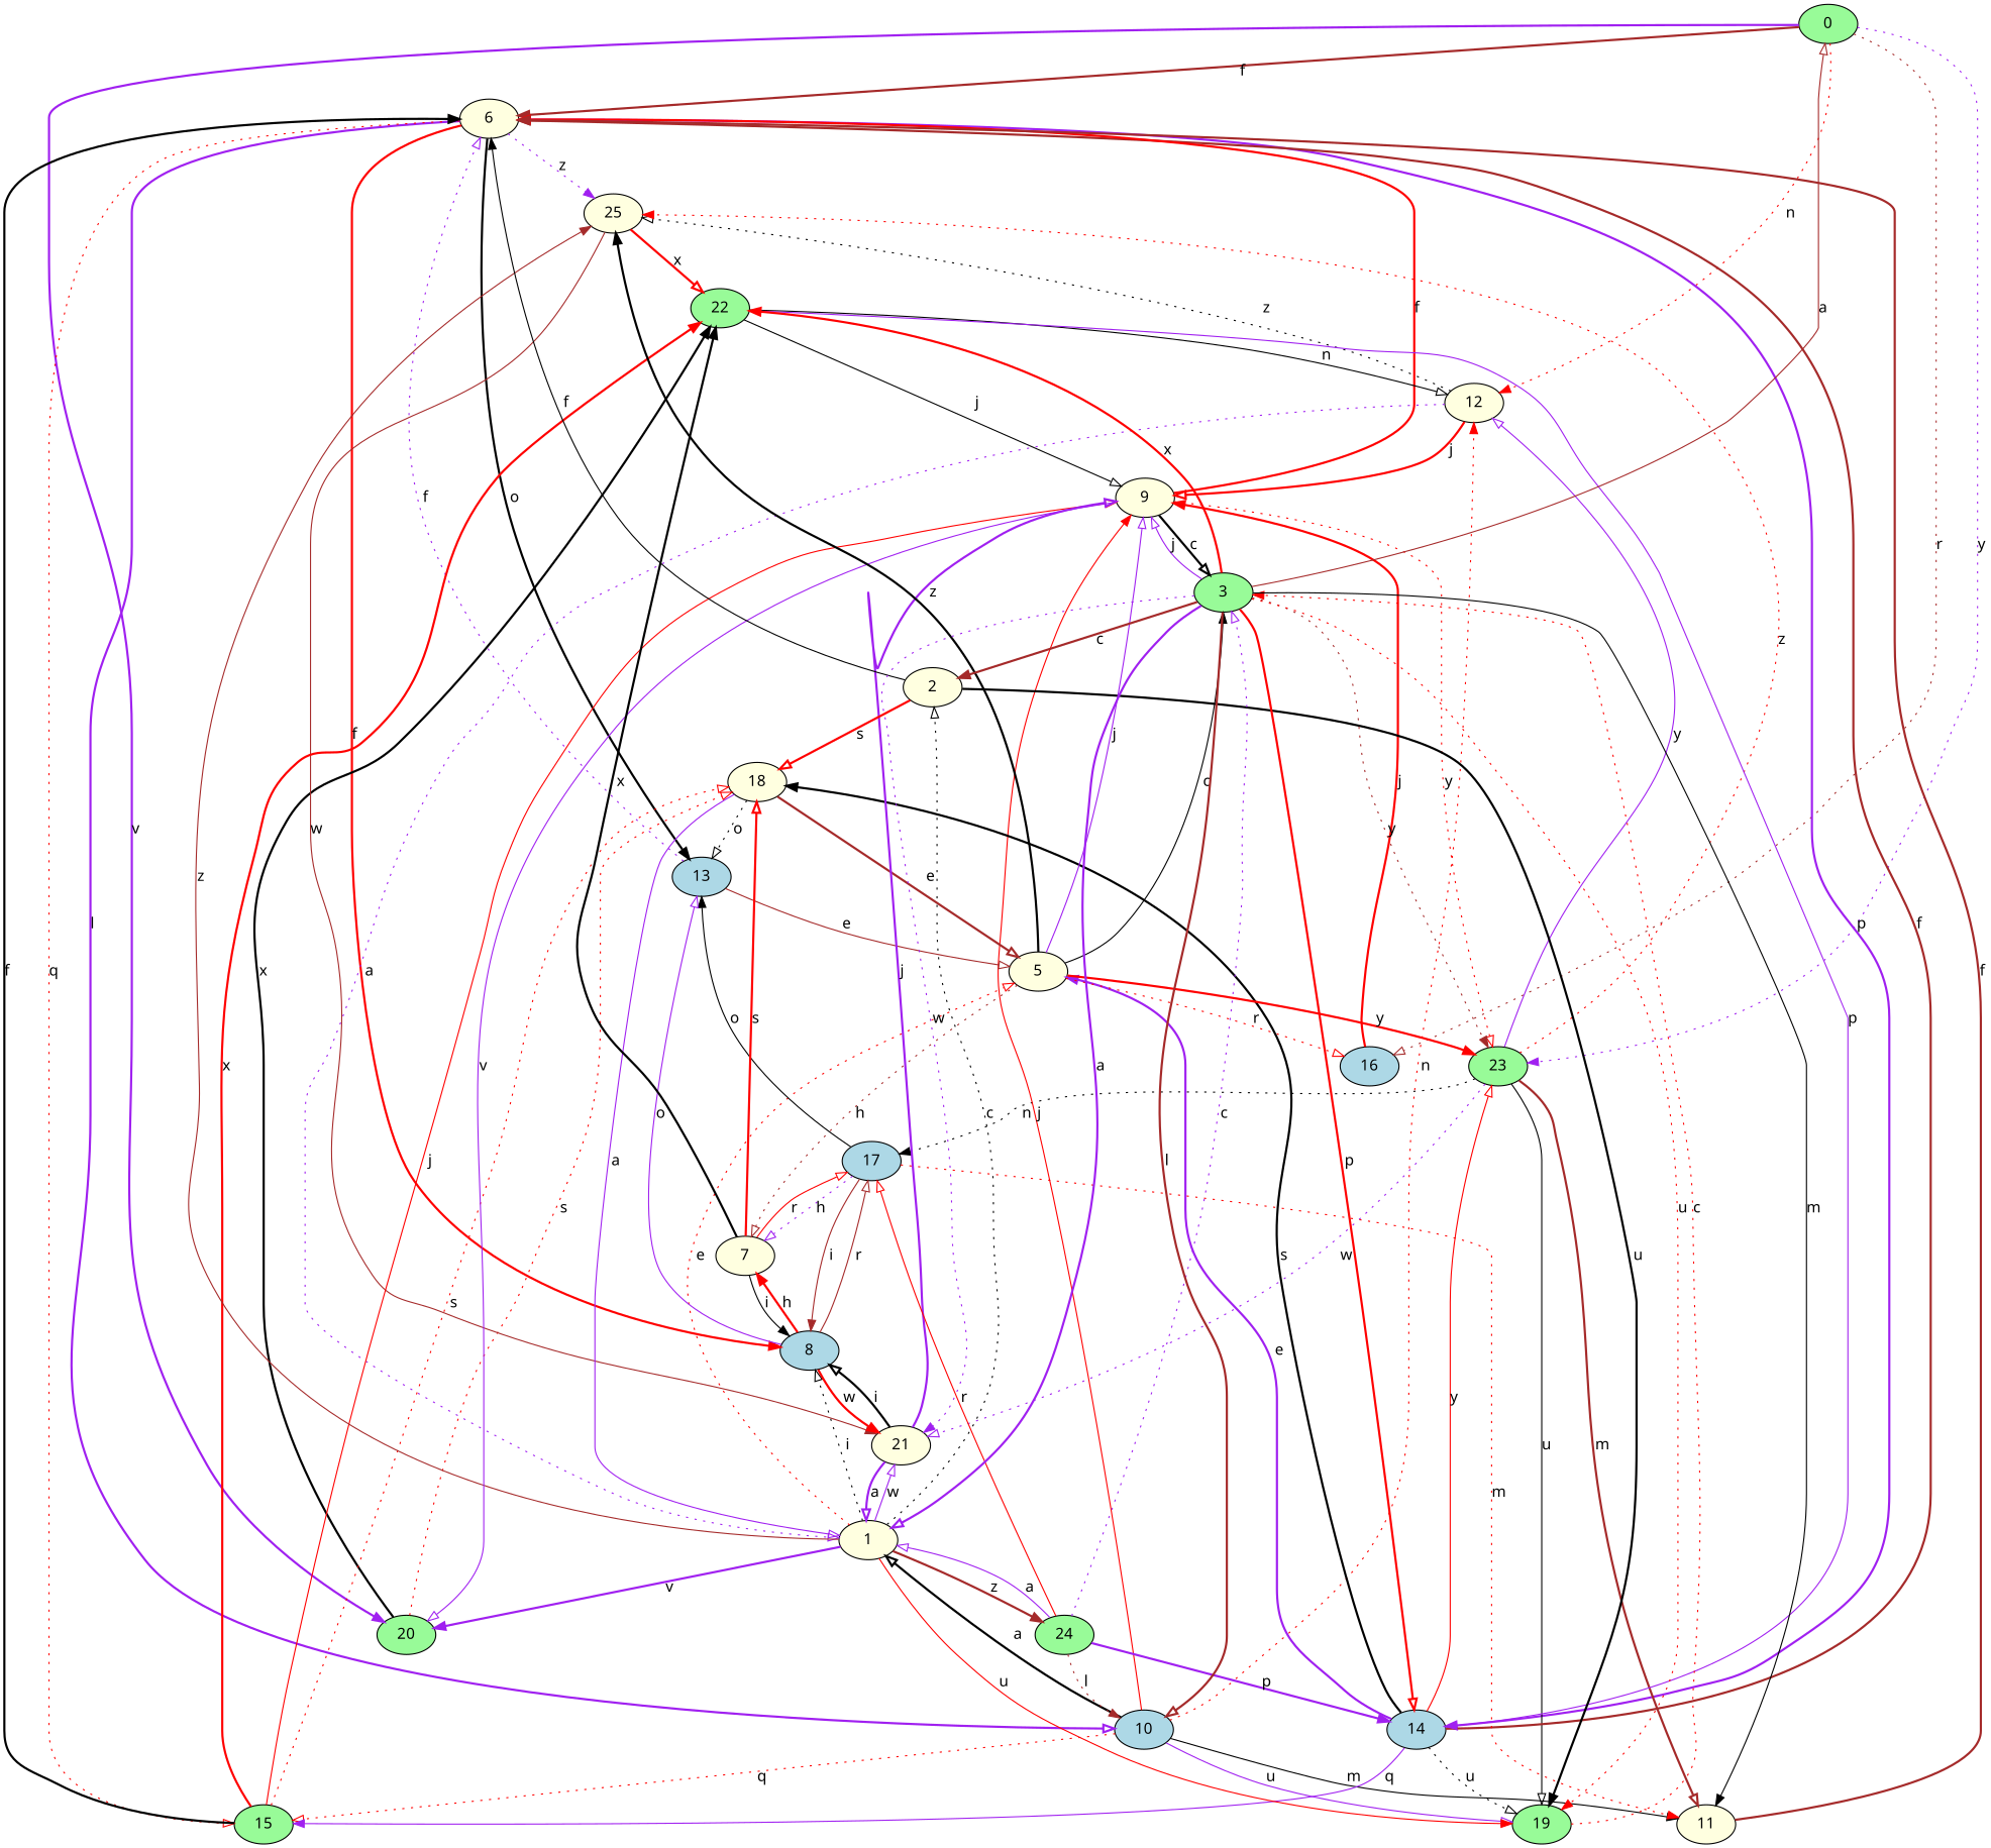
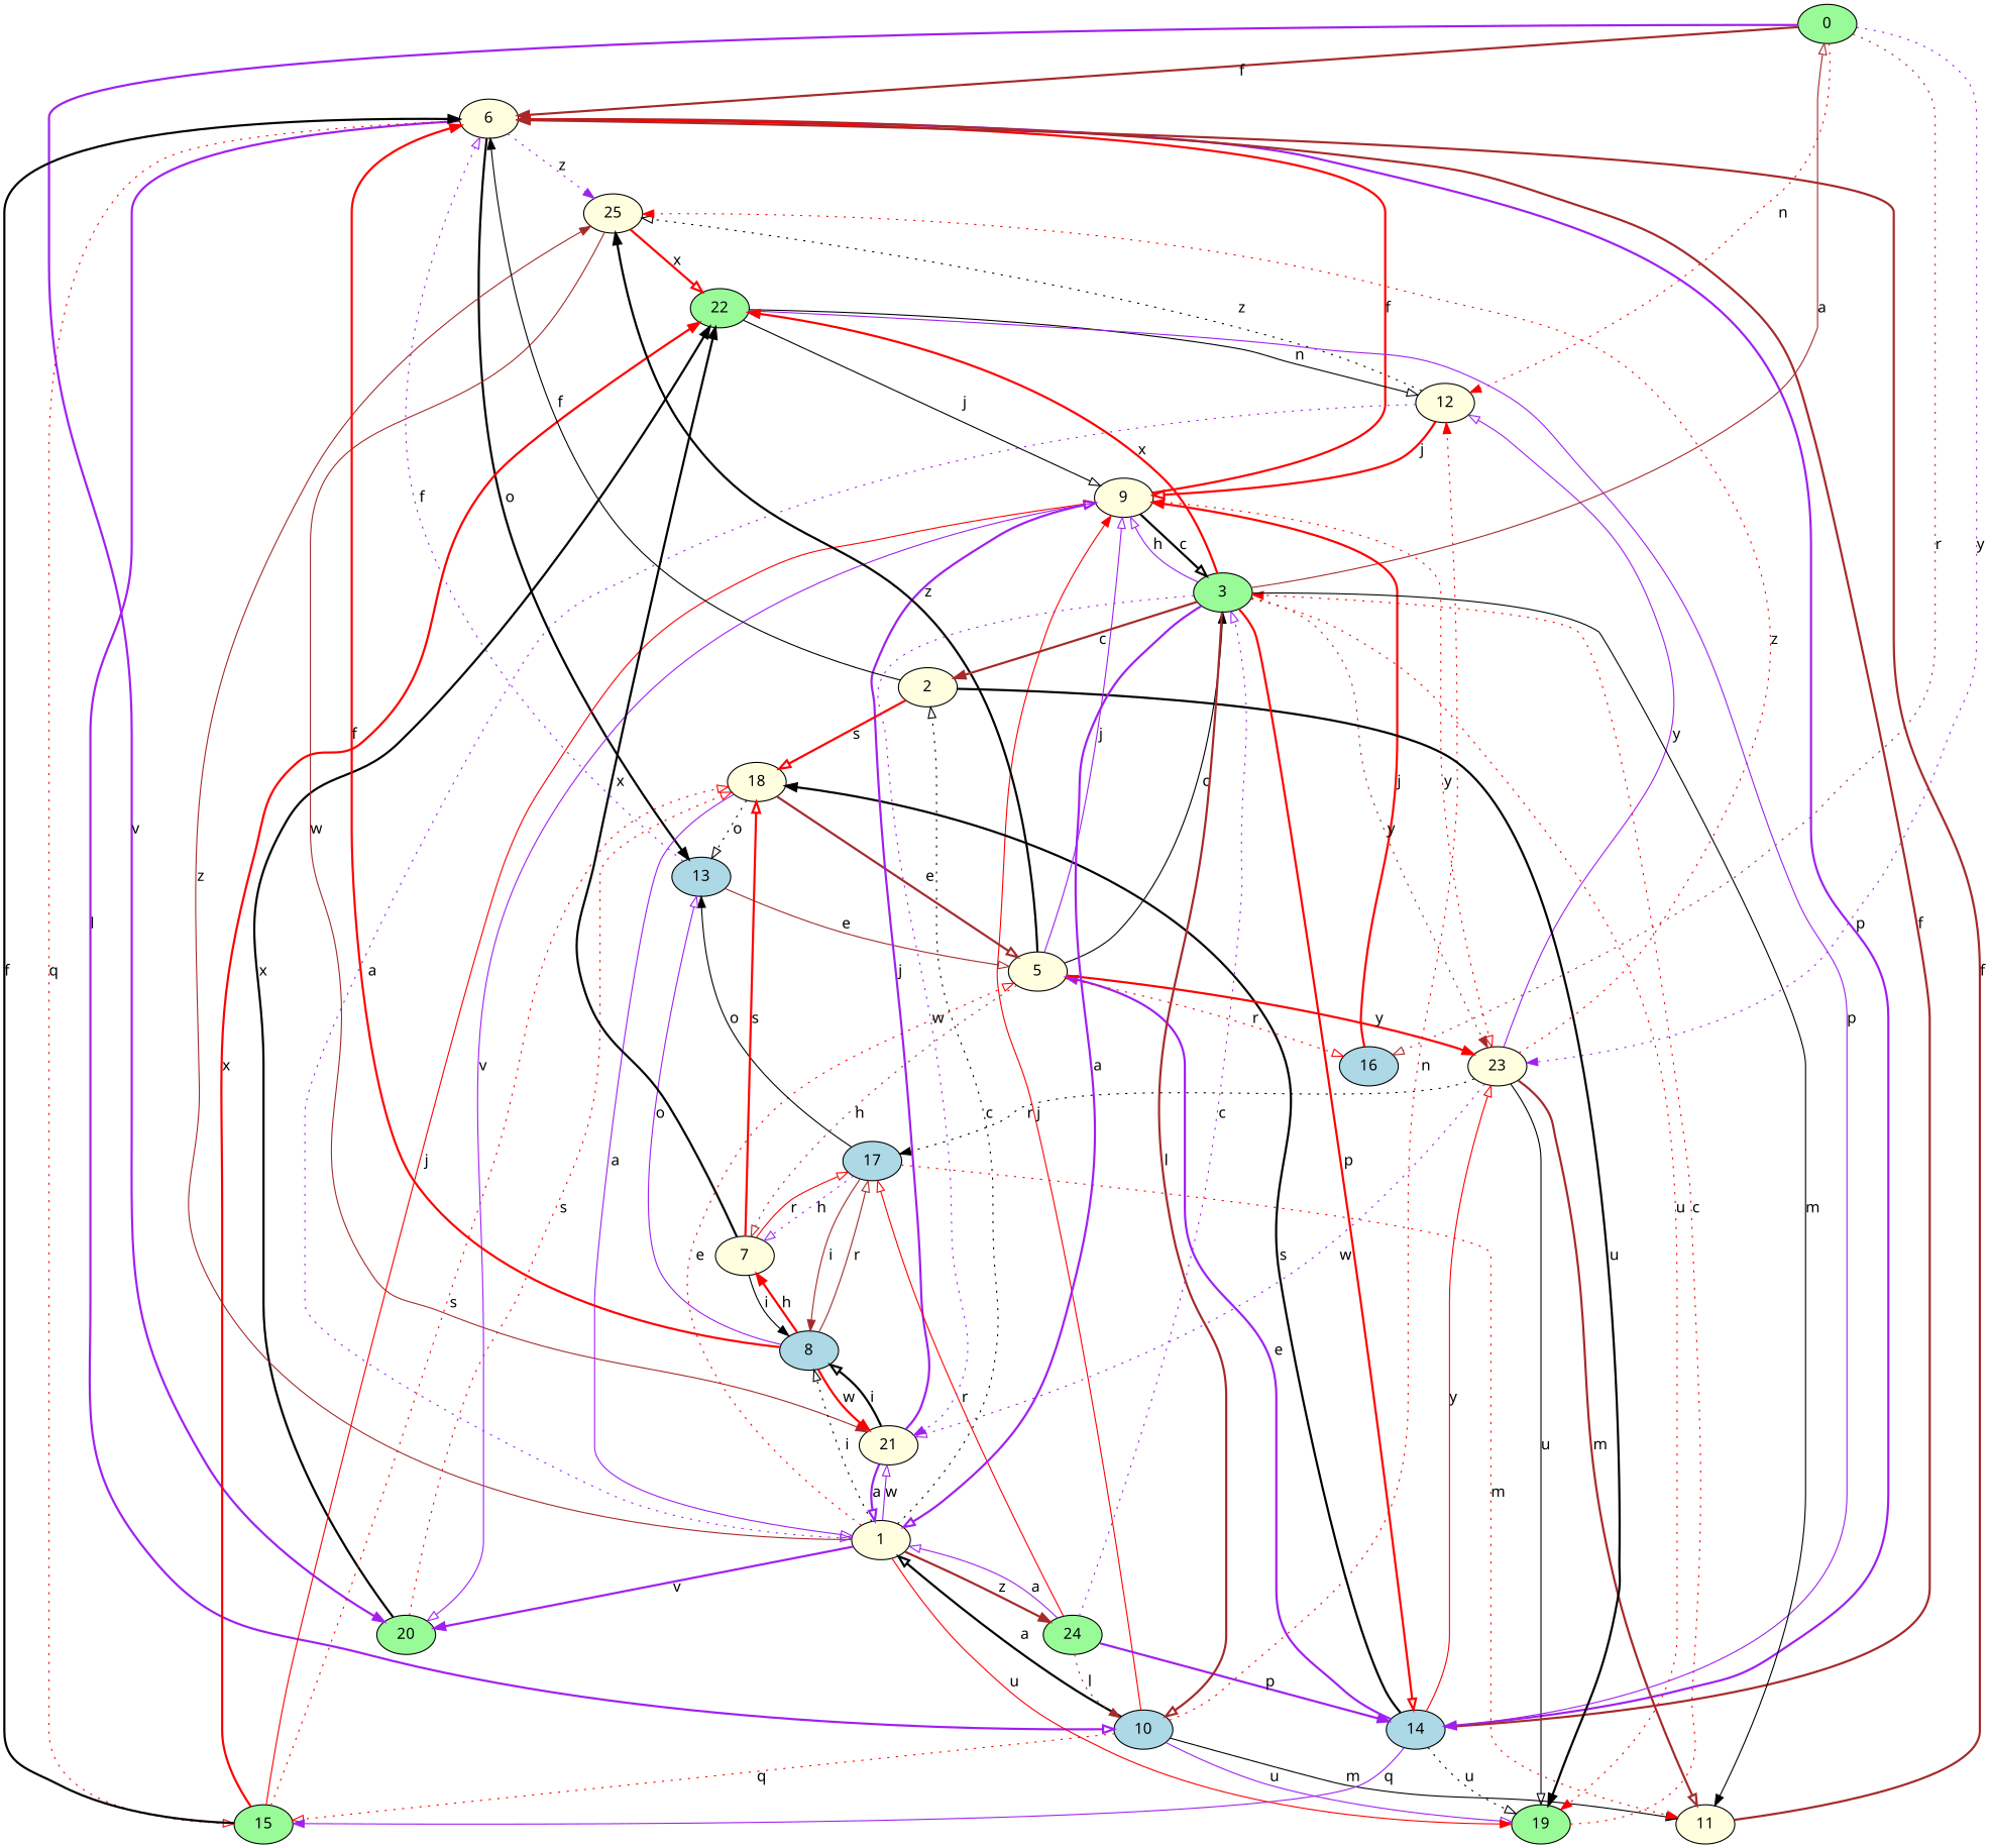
  strict digraph {
    fontname="Noto Sans"
    node [fillcolor=lightyellow fontname="Noto Sans" style=filled]
    edge [arrowhead=onormal color=red fontname="Noto Sans" style=bold]
    0 [fillcolor=palegreen]
    6
    12
    16 [fillcolor=lightblue]
    20 [fillcolor=palegreen]
-   23 [fillcolor=palegreen]
+   23
    25
    10 [fillcolor=lightblue]
    14 [fillcolor=lightblue]
    13 [fillcolor=lightblue]
    15 [fillcolor=palegreen]
    1
    9
    18
    22 [fillcolor=palegreen]
    19 [fillcolor=palegreen]
    21
    11
    17 [fillcolor=lightblue]
    2
    5
    8 [fillcolor=lightblue]
    24 [fillcolor=palegreen]
    3 [fillcolor=palegreen]
    7
    0 -> 6 [arrowhead=normal color=brown label=f]
    0 -> 12 [arrowhead=normal label=n style=dotted]
    0 -> 16 [color=brown label=r style=dotted]
    0 -> 20 [arrowhead=normal color=purple label=v]
    0 -> 23 [arrowhead=normal color=purple label=y style=dotted]
    6 -> 25 [arrowhead=normal color=purple label=z style=dotted]
    6 -> 10 [color=purple label=l]
    6 -> 14 [arrowhead=normal color=purple label=p]
    6 -> 13 [arrowhead=normal color=black label=o]
    6 -> 15 [label=q style=dotted]
    12 -> 25 [color=black label=z style=dotted]
    12 -> 1 [color=purple label=a style=dotted]
    12 -> 9 [label=j]
    16 -> 9 [arrowhead=normal label=j]
    20 -> 18 [label=s style=dotted]
    20 -> 22 [arrowhead=normal color=black label=x]
    23 -> 12 [color=purple label=y style=solid]
    23 -> 25 [arrowhead=normal label=z style=dotted]
    23 -> 19 [color=black label=u style=solid]
    23 -> 21 [color=purple label=w style=dotted]
    23 -> 11 [color=brown label=m]
-   23 -> 17 [arrowhead=normal color=black label=n style=dotted]
+   23 -> 17 [arrowhead=normal color=black label=r style=dotted]
    25 -> 22 [label=x]
    25 -> 21 [arrowhead=normal color=brown label=w style=solid]
    10 -> 12 [arrowhead=normal label=n style=dotted]
    10 -> 15 [label=q style=dotted]
    10 -> 1 [color=black label=a]
    10 -> 9 [arrowhead=normal label=j style=solid]
    10 -> 19 [color=purple label=u style=solid]
    10 -> 11 [arrowhead=normal color=black label=m style=solid]
    14 -> 6 [arrowhead=normal color=brown label=f]
    14 -> 23 [label=y style=solid]
    14 -> 15 [arrowhead=normal color=purple label=q style=solid]
    14 -> 18 [arrowhead=normal color=black label=s]
    14 -> 19 [color=black label=u style=dotted]
    14 -> 5 [arrowhead=normal color=purple label=e]
    13 -> 6 [color=purple label=f style=dotted]
    13 -> 5 [color=brown label=e style=solid]
    15 -> 6 [arrowhead=normal color=black label=f]
    15 -> 9 [label=j style=solid]
    15 -> 18 [label=s style=dotted]
    15 -> 22 [arrowhead=normal label=x]
    1 -> 20 [arrowhead=normal color=purple label=v]
    1 -> 25 [arrowhead=normal color=brown label=z style=solid]
    1 -> 19 [arrowhead=normal label=u style=solid]
    1 -> 21 [color=purple label=w style=solid]
    1 -> 2 [color=black label=c style=dotted]
    1 -> 5 [label=e style=dotted]
    1 -> 8 [color=black label=i style=dotted]
    1 -> 24 [arrowhead=normal color=brown label=z]
    9 -> 6 [arrowhead=normal label=f]
    9 -> 20 [color=purple label=v style=solid]
    9 -> 23 [label=y style=dotted]
    9 -> 3 [color=black label=c]
    18 -> 13 [color=black label=o style=dotted]
    18 -> 1 [color=purple label=a style=solid]
    18 -> 5 [color=brown label=e]
    22 -> 12 [color=black label=n style=solid]
    22 -> 14 [arrowhead=normal color=purple label=p style=solid]
    22 -> 9 [color=black label=j style=solid]
    19 -> 3 [arrowhead=normal label=c style=dotted]
    21 -> 1 [color=purple label=a]
    21 -> 9 [color=purple label=j]
    21 -> 8 [color=black label=i]
    11 -> 6 [arrowhead=normal color=brown label=f]
    17 -> 13 [arrowhead=normal color=black label=o style=solid]
    17 -> 11 [arrowhead=normal label=m style=dotted]
    17 -> 8 [arrowhead=normal color=brown label=i style=solid]
    17 -> 7 [color=purple label=h style=dotted]
    2 -> 6 [arrowhead=normal color=black label=f style=solid]
    2 -> 18 [label=s]
    2 -> 19 [arrowhead=normal color=black label=u]
    5 -> 16 [label=r style=dotted]
    5 -> 23 [arrowhead=normal label=y]
    5 -> 25 [arrowhead=normal color=black label=z]
    5 -> 9 [color=purple label=j style=solid]
    5 -> 3 [arrowhead=normal color=black label=c style=solid]
    5 -> 7 [color=brown label=h style=dotted]
-   6 -> 8 [arrowhead=normal label=f]
+   8 -> 6 [arrowhead=normal label=f]
    8 -> 13 [color=purple label=o style=solid]
    8 -> 21 [arrowhead=normal label=w]
    8 -> 17 [color=brown label=r style=solid]
    8 -> 7 [arrowhead=normal label=h]
    24 -> 10 [arrowhead=normal color=brown label=l style=dotted]
    24 -> 14 [arrowhead=normal color=purple label=p]
    24 -> 1 [color=purple label=a style=solid]
    24 -> 17 [label=r style=solid]
    24 -> 3 [color=purple label=c style=dotted]
    3 -> 0 [color=brown label=a style=solid]
    3 -> 23 [arrowhead=normal color=brown label=y style=dotted]
    3 -> 10 [color=brown label=l]
    3 -> 14 [label=p]
    3 -> 1 [color=purple label=a]
-   3 -> 9 [color=purple label=j style=solid]
+   3 -> 9 [color=purple label=h style=solid]
    3 -> 22 [arrowhead=normal label=x]
    3 -> 19 [arrowhead=normal label=u style=dotted]
    3 -> 21 [arrowhead=normal color=purple label=w style=dotted]
    3 -> 11 [arrowhead=normal color=black label=m style=solid]
    3 -> 2 [arrowhead=normal color=brown label=c]
    7 -> 18 [label=s]
    7 -> 22 [arrowhead=normal color=black label=x]
    7 -> 17 [label=r style=solid]
    7 -> 8 [arrowhead=normal color=black label=i style=solid]
  }
